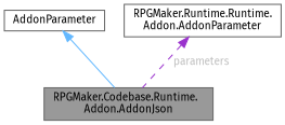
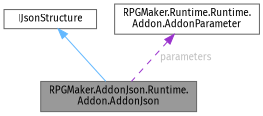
  digraph {
    fontname="Fira Sans"
    node [color=gray40 fillcolor=white fontname="Fira Sans" fontsize=10 shape=box style=filled]
    edge [dir=back fontname="Fira Sans" fontsize=10 labelfontname=Helvetica labelfontsize=10]
-   n1 [fillcolor=grey60 fontcolor=black height=0.2 label="RPGMaker.Codebase.Runtime.\lAddon.AddonJson" width=0.4]
-   n2 [height=0.2 label=AddonParameter width=0.4]
+   n1 [fillcolor=grey60 fontcolor=black height=0.2 label="RPGMaker.AddonJson.Runtime.\lAddon.AddonJson" width=0.4]
+   n2 [height=0.2 label=IJsonStructure width=0.4]
    n3 [height=0.2 label="RPGMaker.Runtime.Runtime.\lAddon.AddonParameter" width=0.4]
    n2 -> n1 [color=steelblue1 style=solid]
    n3 -> n1 [color=darkorchid3 fontcolor=grey label=" parameters" style=dashed]
  }
